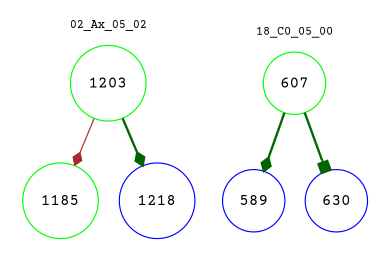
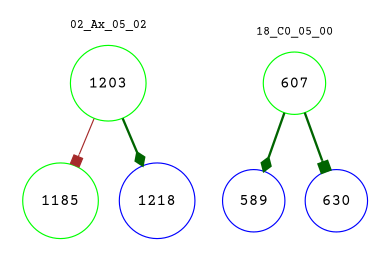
  digraph {
    fontname="Courier Prime"
    node [color=green fontname="Courier Prime" shape=circle]
    edge [arrowhead=box color=darkgreen fontname="Courier Prime" style=bold]
    n1 [label=1203]
    n2 [label=1185]
    n3 [color=blue label=1218]
    n4 [label=607]
    n5 [color=blue label=589]
    n6 [color=blue label=630]
    subgraph cluster_1 {
      color=white
      fontsize=10
      label="02_Ax_05_02"
      n1
      n2
      n3
    }
    subgraph cluster_2 {
      color=white
      fontsize=10
      label="18_C0_05_00"
      n4
      n5
      n6
    }
-   n1 -> n2 [arrowhead=diamond color=brown style=solid]
+   n1 -> n2 [color=brown style=solid]
    n1 -> n3 [arrowhead=diamond]
    n4 -> n5 [arrowhead=diamond]
    n4 -> n6
  }
